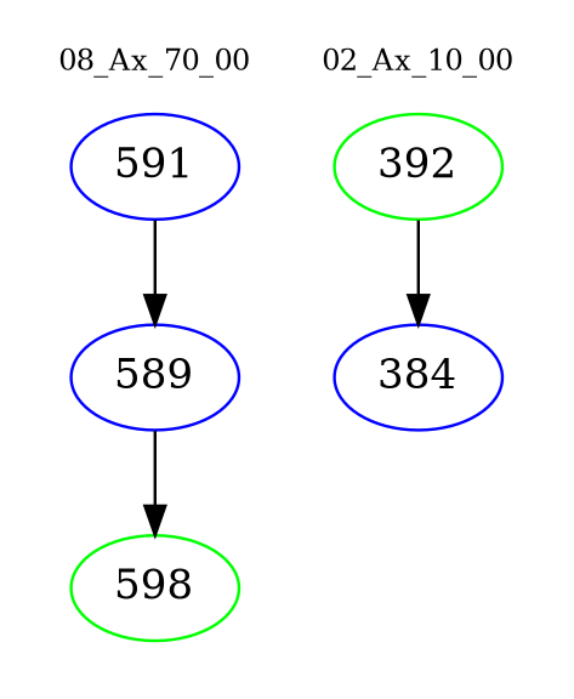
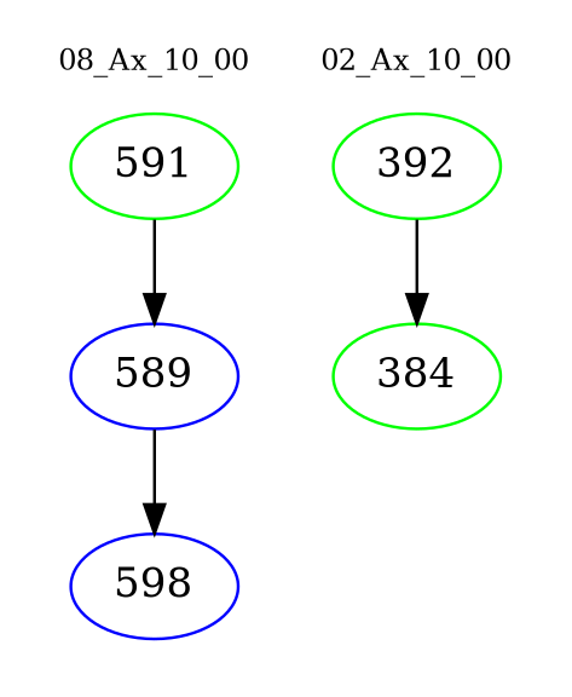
  digraph {
    node [color=green]
    edge [color=black]
-   n1 [color=blue label=591]
+   n1 [label=591]
    n2 [color=blue label=589]
-   n3 [label=598]
+   n3 [color=blue label=598]
    n4 [label=392]
-   n5 [color=blue label=384]
+   n5 [label=384]
    subgraph cluster_1 {
      color=white
      fontsize=10
-     label="08_Ax_70_00"
+     label="08_Ax_10_00"
      n1
      n2
      n3
    }
    subgraph cluster_2 {
      color=white
      fontsize=10
      label="02_Ax_10_00"
      n4
      n5
    }
    n1 -> n2
    n2 -> n3
    n4 -> n5
  }
